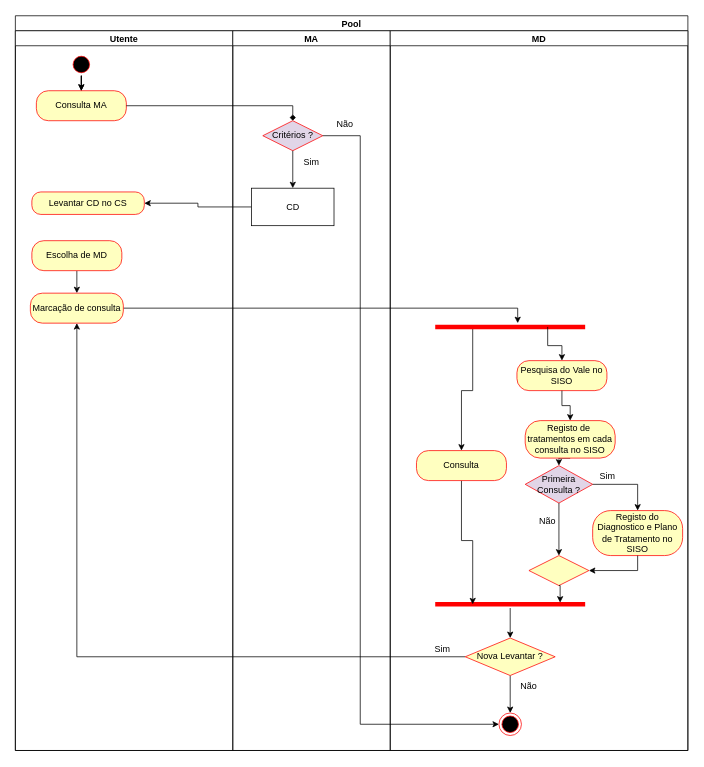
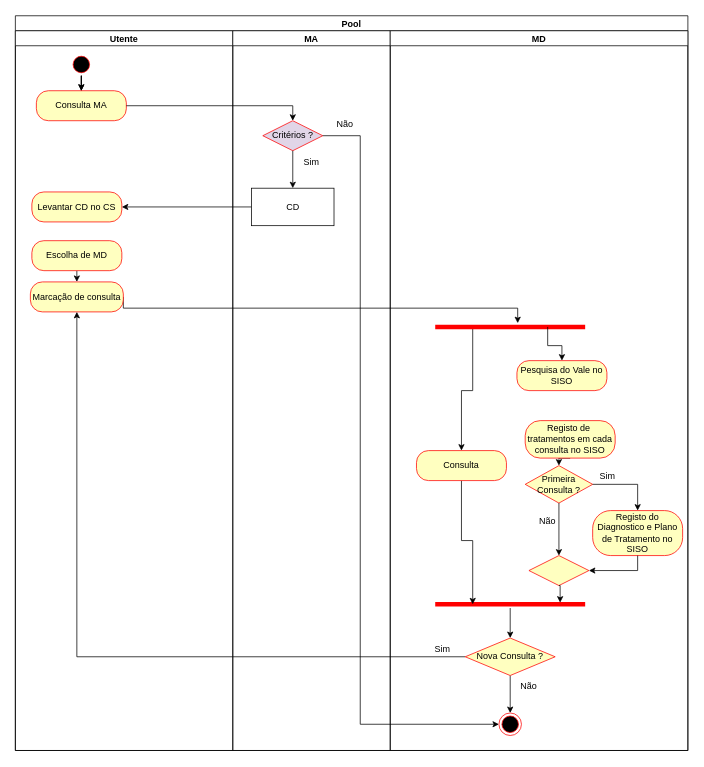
  <mxCell id="0" />
  <mxCell id="1" parent="0" />
  <mxCell id="2" value="" style="edgeStyle=orthogonalEdgeStyle;rounded=0;orthogonalLoop=1;jettySize=auto;html=1;" parent="1" source="17" target="3" edge="1"><mxGeometry relative="1" as="geometry" /></mxCell>
- <mxCell id="3" value="Levantar CD no CS" style="rounded=1;whiteSpace=wrap;html=1;arcSize=40;fontColor=#000000;fillColor=#ffffc0;strokeColor=#ff0000;" parent="1" vertex="1"><mxGeometry x="42" y="255" width="150" height="30" as="geometry" /></mxCell>
+ <mxCell id="3" value="Levantar CD no CS" style="rounded=1;whiteSpace=wrap;html=1;arcSize=40;fontColor=#000000;fillColor=#ffffc0;strokeColor=#ff0000;" parent="1" vertex="1"><mxGeometry x="42" y="255" width="120" height="40" as="geometry" /></mxCell>
  <mxCell id="4" style="edgeStyle=orthogonalEdgeStyle;rounded=0;orthogonalLoop=1;jettySize=auto;html=1;exitX=0.5;exitY=1;exitDx=0;exitDy=0;entryX=0.5;entryY=0;entryDx=0;entryDy=0;" parent="1" source="5" target="7" edge="1"><mxGeometry relative="1" as="geometry" /></mxCell>
  <mxCell id="5" value="Escolha de MD" style="rounded=1;whiteSpace=wrap;html=1;arcSize=40;fontColor=#000000;fillColor=#ffffc0;strokeColor=#ff0000;" parent="1" vertex="1"><mxGeometry x="42" y="320" width="120" height="40" as="geometry" /></mxCell>
  <mxCell id="6" style="edgeStyle=orthogonalEdgeStyle;rounded=0;orthogonalLoop=1;jettySize=auto;html=1;exitX=1;exitY=0.5;exitDx=0;exitDy=0;" parent="1" source="7" target="25" edge="1"><mxGeometry relative="1" as="geometry"><mxPoint x="690" y="410" as="targetPoint" /><Array as="points"><mxPoint x="690" y="410" /></Array></mxGeometry></mxCell>
- <mxCell id="7" value="Marcação de consulta" style="rounded=1;whiteSpace=wrap;html=1;arcSize=40;fontColor=#000000;fillColor=#ffffc0;strokeColor=#ff0000;" parent="1" vertex="1"><mxGeometry x="40" y="390" width="124" height="40" as="geometry" /></mxCell>
+ <mxCell id="7" value="Marcação de consulta" style="rounded=1;whiteSpace=wrap;html=1;arcSize=40;fontColor=#000000;fillColor=#ffffc0;strokeColor=#ff0000;" parent="1" vertex="1"><mxGeometry x="40" y="375" width="124" height="40" as="geometry" /></mxCell>
  <mxCell id="8" style="edgeStyle=orthogonalEdgeStyle;rounded=0;orthogonalLoop=1;jettySize=auto;html=1;exitX=0;exitY=0.5;exitDx=0;exitDy=0;entryX=0.5;entryY=1;entryDx=0;entryDy=0;" parent="1" source="42" target="7" edge="1"><mxGeometry relative="1" as="geometry" /></mxCell>
  <mxCell id="9" value="Pool" style="swimlane;childLayout=stackLayout;resizeParent=1;resizeParentMax=0;startSize=20;" parent="1" vertex="1"><mxGeometry x="20" y="20" width="897" height="980" as="geometry"><mxRectangle x="60" y="100" width="60" height="20" as="alternateBounds" /></mxGeometry></mxCell>
  <mxCell id="10" value="Utente" style="swimlane;startSize=20;" parent="9" vertex="1"><mxGeometry y="20" width="290" height="960" as="geometry" /></mxCell>
  <mxCell id="11" value="" style="edgeStyle=orthogonalEdgeStyle;rounded=0;orthogonalLoop=1;jettySize=auto;html=1;" parent="10" source="12" target="13" edge="1"><mxGeometry relative="1" as="geometry" /></mxCell>
  <mxCell id="12" value="" style="ellipse;html=1;shape=startState;fillColor=#000000;strokeColor=#ff0000;" parent="10" vertex="1"><mxGeometry x="73" y="30" width="30" height="30" as="geometry" /></mxCell>
  <mxCell id="13" value="Consulta MA" style="rounded=1;whiteSpace=wrap;html=1;arcSize=40;fontColor=#000000;fillColor=#ffffc0;strokeColor=#ff0000;" parent="10" vertex="1"><mxGeometry x="28" y="80" width="120" height="40" as="geometry" /></mxCell>
  <mxCell id="14" style="edgeStyle=orthogonalEdgeStyle;rounded=0;orthogonalLoop=1;jettySize=auto;html=1;exitX=0.5;exitY=1;exitDx=0;exitDy=0;entryX=0.5;entryY=0;entryDx=0;entryDy=0;" parent="10" source="12" target="13" edge="1"><mxGeometry relative="1" as="geometry" /></mxCell>
  <mxCell id="15" value="MA" style="swimlane;startSize=20;" parent="9" vertex="1"><mxGeometry x="290" y="20" width="210" height="960" as="geometry" /></mxCell>
  <mxCell id="16" value="Critérios ?" style="rhombus;whiteSpace=wrap;html=1;fillColor=#e1d5e7;strokeColor=#ff0000;" parent="15" vertex="1"><mxGeometry x="40" y="120" width="80" height="40" as="geometry" /></mxCell>
  <mxCell id="17" value="CD" style="html=1;" parent="15" vertex="1"><mxGeometry x="25" y="210" width="110" height="50" as="geometry" /></mxCell>
  <mxCell id="18" value="" style="edgeStyle=orthogonalEdgeStyle;rounded=0;orthogonalLoop=1;jettySize=auto;html=1;" parent="15" source="16" target="17" edge="1"><mxGeometry relative="1" as="geometry" /></mxCell>
  <mxCell id="19" value="Sim" style="text;html=1;strokeColor=none;fillColor=none;align=center;verticalAlign=middle;whiteSpace=wrap;rounded=0;" parent="15" vertex="1"><mxGeometry x="75" y="160" width="60" height="30" as="geometry" /></mxCell>
  <mxCell id="20" value="Não" style="text;html=1;strokeColor=none;fillColor=none;align=center;verticalAlign=middle;whiteSpace=wrap;rounded=0;" parent="15" vertex="1"><mxGeometry x="120" y="110" width="60" height="30" as="geometry" /></mxCell>
- <mxCell id="21" style="edgeStyle=orthogonalEdgeStyle;rounded=0;orthogonalLoop=1;jettySize=auto;html=1;exitX=1;exitY=0.5;exitDx=0;exitDy=0;entryX=0.5;entryY=0;entryDx=0;entryDy=0;endArrow=diamond;" parent="9" source="13" target="16" edge="1"><mxGeometry relative="1" as="geometry" /></mxCell>
+ <mxCell id="21" style="edgeStyle=orthogonalEdgeStyle;rounded=0;orthogonalLoop=1;jettySize=auto;html=1;exitX=1;exitY=0.5;exitDx=0;exitDy=0;entryX=0.5;entryY=0;entryDx=0;entryDy=0;" parent="9" source="13" target="16" edge="1"><mxGeometry relative="1" as="geometry" /></mxCell>
  <mxCell id="22" style="edgeStyle=orthogonalEdgeStyle;rounded=0;orthogonalLoop=1;jettySize=auto;html=1;exitX=1;exitY=0.5;exitDx=0;exitDy=0;entryX=0;entryY=0.5;entryDx=0;entryDy=0;" parent="9" source="16" target="44" edge="1"><mxGeometry relative="1" as="geometry"><mxPoint x="695" y="945" as="targetPoint" /><Array as="points"><mxPoint x="460" y="160" /><mxPoint x="460" y="945" /></Array></mxGeometry></mxCell>
  <mxCell id="23" value="MD" style="swimlane;startSize=20;" parent="9" vertex="1"><mxGeometry x="500" y="20" width="397" height="960" as="geometry" /></mxCell>
  <mxCell id="24" style="edgeStyle=orthogonalEdgeStyle;rounded=0;orthogonalLoop=1;jettySize=auto;html=1;exitX=0.25;exitY=0.5;exitDx=0;exitDy=0;exitPerimeter=0;entryX=0.5;entryY=0;entryDx=0;entryDy=0;" parent="23" source="25" target="47" edge="1"><mxGeometry relative="1" as="geometry" /></mxCell>
  <mxCell id="25" value="" style="shape=line;html=1;strokeWidth=6;strokeColor=#ff0000;" parent="23" vertex="1"><mxGeometry x="60" y="390" width="200" height="10" as="geometry" /></mxCell>
- <mxCell id="26" value="Primeira Consulta ?" style="rhombus;whiteSpace=wrap;html=1;fillColor=#e1d5e7;strokeColor=#ff0000;" parent="23" vertex="1"><mxGeometry x="180" y="580" width="90" height="50" as="geometry" /></mxCell>
+ <mxCell id="26" value="Primeira Consulta ?" style="rhombus;whiteSpace=wrap;html=1;fillColor=#ffffc0;strokeColor=#ff0000;" parent="23" vertex="1"><mxGeometry x="180" y="580" width="90" height="50" as="geometry" /></mxCell>
  <mxCell id="27" value="Pesquisa do Vale no SISO" style="rounded=1;whiteSpace=wrap;html=1;arcSize=40;fontColor=#000000;fillColor=#ffffc0;strokeColor=#ff0000;" parent="23" vertex="1"><mxGeometry x="169" y="440" width="120" height="40" as="geometry" /></mxCell>
  <mxCell id="28" style="edgeStyle=orthogonalEdgeStyle;rounded=0;orthogonalLoop=1;jettySize=auto;html=1;exitX=0.75;exitY=0.5;exitDx=0;exitDy=0;exitPerimeter=0;entryX=0.5;entryY=0;entryDx=0;entryDy=0;" parent="23" source="25" target="27" edge="1"><mxGeometry relative="1" as="geometry" /></mxCell>
  <mxCell id="29" style="edgeStyle=orthogonalEdgeStyle;rounded=0;orthogonalLoop=1;jettySize=auto;html=1;exitX=0.5;exitY=1;exitDx=0;exitDy=0;entryX=0.5;entryY=0;entryDx=0;entryDy=0;" parent="23" source="30" target="26" edge="1"><mxGeometry relative="1" as="geometry" /></mxCell>
  <mxCell id="30" value="Registo de&amp;nbsp; tratamentos em cada consulta no SISO" style="rounded=1;whiteSpace=wrap;html=1;arcSize=40;fontColor=#000000;fillColor=#ffffc0;strokeColor=#ff0000;" parent="23" vertex="1"><mxGeometry x="180" y="520" width="120" height="50" as="geometry" /></mxCell>
- <mxCell id="31" style="edgeStyle=orthogonalEdgeStyle;rounded=0;orthogonalLoop=1;jettySize=auto;html=1;exitX=0.5;exitY=1;exitDx=0;exitDy=0;entryX=0.5;entryY=0;entryDx=0;entryDy=0;" parent="23" source="27" target="30" edge="1"><mxGeometry relative="1" as="geometry" /></mxCell>
  <mxCell id="32" value="Registo do Diagnostico e Plano de Tratamento no SISO" style="rounded=1;whiteSpace=wrap;html=1;arcSize=40;fontColor=#000000;fillColor=#ffffc0;strokeColor=#ff0000;" parent="23" vertex="1"><mxGeometry x="270" y="640" width="120" height="60" as="geometry" /></mxCell>
  <mxCell id="33" style="edgeStyle=orthogonalEdgeStyle;rounded=0;orthogonalLoop=1;jettySize=auto;html=1;exitX=1;exitY=0.5;exitDx=0;exitDy=0;entryX=0.5;entryY=0;entryDx=0;entryDy=0;" parent="23" source="26" target="32" edge="1"><mxGeometry relative="1" as="geometry" /></mxCell>
  <mxCell id="34" value="" style="rhombus;whiteSpace=wrap;html=1;fillColor=#ffffc0;strokeColor=#ff0000;" parent="23" vertex="1"><mxGeometry x="185" y="700" width="80" height="40" as="geometry" /></mxCell>
  <mxCell id="35" value="" style="edgeStyle=orthogonalEdgeStyle;rounded=0;orthogonalLoop=1;jettySize=auto;exitX=0.5;exitY=1;exitDx=0;exitDy=0;entryX=0.5;entryY=0;entryDx=0;entryDy=0;html=1;" parent="23" source="26" target="34" edge="1"><mxGeometry relative="1" as="geometry" /></mxCell>
  <mxCell id="36" style="edgeStyle=orthogonalEdgeStyle;rounded=0;orthogonalLoop=1;jettySize=auto;html=1;exitX=0.5;exitY=1;exitDx=0;exitDy=0;entryX=1;entryY=0.5;entryDx=0;entryDy=0;" parent="23" source="32" target="34" edge="1"><mxGeometry relative="1" as="geometry" /></mxCell>
  <mxCell id="37" value="Não" style="text;html=1;strokeColor=none;fillColor=none;align=center;verticalAlign=middle;whiteSpace=wrap;rounded=0;" parent="23" vertex="1"><mxGeometry x="180" y="640" width="60" height="30" as="geometry" /></mxCell>
  <mxCell id="38" value="Sim" style="text;html=1;strokeColor=none;fillColor=none;align=center;verticalAlign=middle;whiteSpace=wrap;rounded=0;" parent="23" vertex="1"><mxGeometry x="260" y="580" width="60" height="30" as="geometry" /></mxCell>
  <mxCell id="39" value="" style="shape=line;html=1;strokeWidth=6;strokeColor=#ff0000;" parent="23" vertex="1"><mxGeometry x="60" y="760" width="200" height="10" as="geometry" /></mxCell>
  <mxCell id="40" style="edgeStyle=orthogonalEdgeStyle;rounded=0;orthogonalLoop=1;jettySize=auto;html=1;exitX=0.5;exitY=1;exitDx=0;exitDy=0;entryX=0.833;entryY=0.276;entryDx=0;entryDy=0;entryPerimeter=0;" parent="23" source="34" target="39" edge="1"><mxGeometry relative="1" as="geometry" /></mxCell>
  <mxCell id="41" style="edgeStyle=orthogonalEdgeStyle;rounded=0;orthogonalLoop=1;jettySize=auto;html=1;exitX=0.5;exitY=1;exitDx=0;exitDy=0;entryX=0.5;entryY=0;entryDx=0;entryDy=0;" parent="23" source="42" target="44" edge="1"><mxGeometry relative="1" as="geometry"><mxPoint x="160" y="910" as="targetPoint" /></mxGeometry></mxCell>
- <mxCell id="42" value="Nova Levantar ?" style="rhombus;whiteSpace=wrap;html=1;fillColor=#ffffc0;strokeColor=#ff0000;" parent="23" vertex="1"><mxGeometry x="100" y="810" width="120" height="50" as="geometry" /></mxCell>
+ <mxCell id="42" value="Nova Consulta ?" style="rhombus;whiteSpace=wrap;html=1;fillColor=#ffffc0;strokeColor=#ff0000;" parent="23" vertex="1"><mxGeometry x="100" y="810" width="120" height="50" as="geometry" /></mxCell>
  <mxCell id="43" value="" style="edgeStyle=orthogonalEdgeStyle;rounded=0;orthogonalLoop=1;jettySize=auto;html=1;" parent="23" source="39" target="42" edge="1"><mxGeometry relative="1" as="geometry" /></mxCell>
  <mxCell id="44" value="" style="ellipse;html=1;shape=endState;fillColor=#000000;strokeColor=#ff0000;" parent="23" vertex="1"><mxGeometry x="145" y="910" width="30" height="30" as="geometry" /></mxCell>
  <mxCell id="45" value="Não" style="text;html=1;strokeColor=none;fillColor=none;align=center;verticalAlign=middle;whiteSpace=wrap;rounded=0;" parent="23" vertex="1"><mxGeometry x="155" y="860" width="60" height="30" as="geometry" /></mxCell>
  <mxCell id="46" style="edgeStyle=orthogonalEdgeStyle;rounded=0;orthogonalLoop=1;jettySize=auto;html=1;exitX=0.5;exitY=1;exitDx=0;exitDy=0;entryX=0.25;entryY=0.5;entryDx=0;entryDy=0;entryPerimeter=0;" parent="23" source="47" target="39" edge="1"><mxGeometry relative="1" as="geometry" /></mxCell>
  <mxCell id="47" value="Consulta" style="rounded=1;whiteSpace=wrap;html=1;arcSize=40;fontColor=#000000;fillColor=#ffffc0;strokeColor=#ff0000;" parent="23" vertex="1"><mxGeometry x="35" y="560" width="120" height="40" as="geometry" /></mxCell>
  <mxCell id="48" value="Sim" style="text;html=1;strokeColor=none;fillColor=none;align=center;verticalAlign=middle;whiteSpace=wrap;rounded=0;" parent="23" vertex="1"><mxGeometry x="40" y="810" width="60" height="30" as="geometry" /></mxCell>
